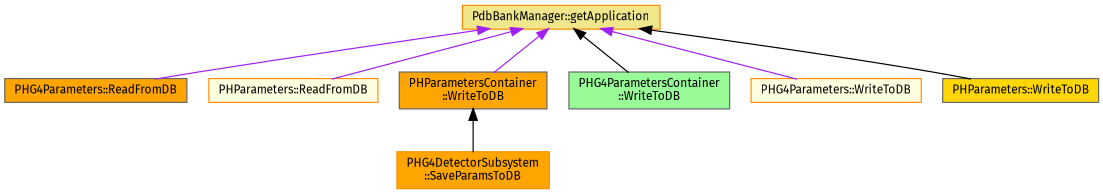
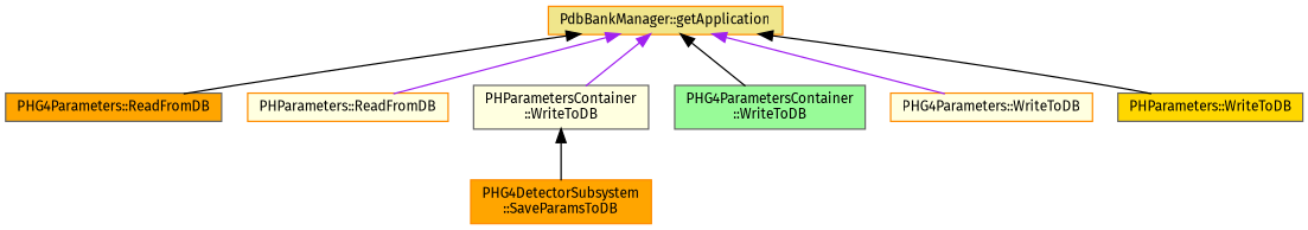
  digraph {
    fontname="Fira Sans"
    rankdir=TB
    node [color=darkorange fillcolor=orange fontname="Fira Sans" fontsize=10 shape=record style=filled]
    edge [color=purple dir=back fontname="Fira Sans" fontsize=10 labelfontname=FreeSans labelfontsize=10 style=solid]
    n1 [fillcolor=khaki fontcolor=black height=0.2 label="PdbBankManager::getApplication" width=0.4]
    n2 [color=gray40 height=0.2 label="PHG4Parameters::ReadFromDB" width=0.4]
    n3 [fillcolor=lightyellow height=0.2 label="PHParameters::ReadFromDB" width=0.4]
-   n4 [color=gray40 height=0.2 label="PHParametersContainer\l::WriteToDB" width=0.4]
+   n4 [color=gray40 fillcolor=lightyellow height=0.2 label="PHParametersContainer\l::WriteToDB" width=0.4]
    n5 [color=gray40 fillcolor=palegreen height=0.2 label="PHG4ParametersContainer\l::WriteToDB" width=0.4]
    n6 [fillcolor=lightyellow height=0.2 label="PHG4Parameters::WriteToDB" width=0.4]
    n7 [color=gray40 fillcolor=gold height=0.2 label="PHParameters::WriteToDB" width=0.4]
    n8 [height=0.2 label="PHG4DetectorSubsystem\l::SaveParamsToDB" width=0.4]
-   n1 -> n2
+   n1 -> n2 [color=black]
    n1 -> n3
    n1 -> n4
    n1 -> n5 [color=black]
    n1 -> n6
    n1 -> n7 [color=black]
    n4 -> n8 [color=black]
  }
